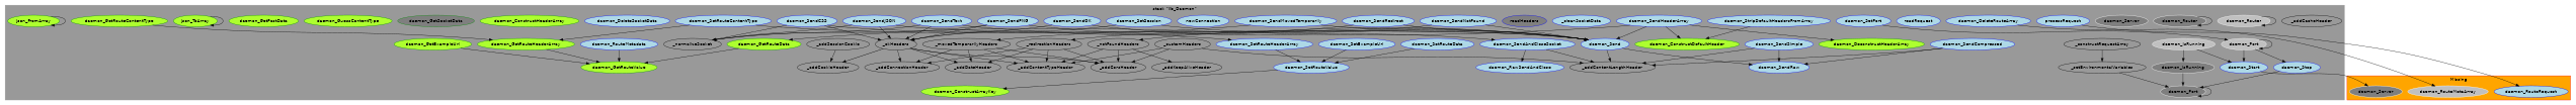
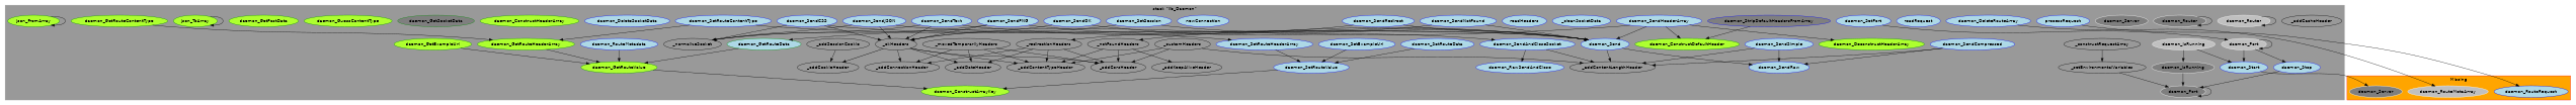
  digraph {
    clusterrank=true
    fontname="DejaVu Sans"
    node [fontname="DejaVu Sans" color=Blue fillcolor=LightBlue style=filled]
    edge [fontname="DejaVu Sans"]
    n1 [label=_redirectionHeaders color="" fillcolor="" style=""]
    n2 [label=_notFoundHeaders color="" fillcolor="" style=""]
    n3 [label=_normalizeSocket color="" fillcolor="" style=""]
    n4 [label=_movedTemporarilyHeaders color="" fillcolor="" style=""]
    n5 [label=_constructRequestArray color="" fillcolor="" style=""]
    n6 [label=_customHeaders color="" fillcolor="" style=""]
    n7 [label=_okHeaders color="" fillcolor="" style=""]
    n8 [label=_addCacheHeader color="" fillcolor="" style=""]
    n9 [label=_addConnectionHeader color="" fillcolor="" style=""]
    n10 [label=_addContentTypeHeader color="" fillcolor="" style=""]
    n11 [label=_addDateHeader color="" fillcolor="" style=""]
    n12 [label=_addCookieHeader color="" fillcolor="" style=""]
    n13 [label=_addContentLengthHeader color="" fillcolor="" style=""]
    n14 [label=_addSessionCookie color="" fillcolor="" style=""]
    n15 [label=_setEnvironmentalVariables color="" fillcolor="" style=""]
    n16 [label=_addCorsHeader color="" fillcolor="" style=""]
    n17 [label=_addKeepAliveHeader color="" fillcolor="" style=""]
    n18 [color=white fillcolor=grey label=daemon_Port]
    n19 [color=white fillcolor=grey label=daemon_Router]
    n20 [color=white fillcolor=grey label=daemon_RouteMetaArray]
    n21 [color=white fillcolor=grey label=daemon_IsRunning]
    n22 [color=white fillcolor=grey50 label=daemon_Router]
    n23 [color=white fillcolor=grey50 label=deamon_Server]
    n24 [color=white fillcolor=grey50 label=daemon_IsRunning]
    n25 [color=white fillcolor=grey50 label=daemon_Server]
    n26 [color=white fillcolor=grey50 label=daemon_Port]
    n27 [label=daemon_SendCompressed]
    n28 [label=daemon_SendNotFound]
    n29 [label=daemon_SendText]
    n30 [label=readRequest]
-   n31 [label=daemon_StripDefaultHeadersFromArray]
+   n31 [fillcolor=grey50 label=daemon_StripDefaultHeadersFromArray]
    n32 [label=daemon_DeleteRouteArray]
    n33 [label=daemon_SetSession]
    n34 [label=_cleanSocketData]
-   n35 [fillcolor=grey50 label=readHeaders]
+   n35 [label=readHeaders]
    n36 [label=daemon_Start]
    n37 [label=daemon_SetPort]
    n38 [label=daemon_SetExampleUrl]
    n39 [label=daemon_SetRouteValue]
    n40 [label=daemon_SendSimple]
    n41 [label=daemon_SendOK]
    n42 [label=daemon_SetRouteData]
    n43 [label=daemon_SendRaw]
    n44 [label=daemon_SetRouteHeaderArray]
    n45 [label=daemon_RouteMetadata]
    n46 [label=daemon_SendRedirect]
    n47 [label=newConnection]
    n48 [label=daemon_Send]
    n49 [label=daemon_Stop]
-   n50 [label=daemon_SendMovedTemporarily]
    n51 [label=daemon_RawSendAndClose]
    n52 [label=daemon_SendJSON]
    n53 [label=daemon_SendHeaderArray]
    n54 [label=daemon_SendCSS]
    n55 [label=processRequest]
    n56 [label=daemon_SendPNG]
    n57 [label=daemon_SendAndCloseSocket]
    n58 [label=daemon_SetRouteContentType]
    n59 [label=daemon_RouteRequest]
    n60 [label=daemon_DeleteSocketData]
    n61 [color=Green4 fillcolor=GreenYellow label=daemon_ConstructHeaderArray]
    n62 [color=Green4 fillcolor=GreenYellow label=daemon_GetRouteHeaderArray]
    n63 [color=Green4 fillcolor=GreenYellow label=daemon_ConstructArrayKey]
    n64 [color=Green4 fillcolor=grey50 label=daemon_GetSocketData]
    n65 [color=Green4 fillcolor=GreenYellow label=daemon_GuessContentType]
    n66 [color=Green4 fillcolor=GreenYellow label=daemon_GetPostData]
    n67 [color=Green4 fillcolor=GreenYellow label=daemon_GetExampleUrl]
-   n68 [color=Green4 fillcolor=GreenYellow label=daemon_GetRouteData]
+   n68 [color=Green4 label=daemon_GetRouteData]
    n69 [color=Green4 fillcolor=GreenYellow label=daemon_ConstructDefaultHeader]
    n70 [color=Green4 fillcolor=GreenYellow label=daemon_DeconstructHeaderArray]
    n71 [color=Green4 fillcolor=GreenYellow label=json_ToArray]
    n72 [color=Green4 fillcolor=GreenYellow label=daemon_GetRouteValue]
    n73 [color=Green4 fillcolor=GreenYellow label=daemon_GetRouteContentType]
    n74 [color=Green4 fillcolor=GreenYellow label=json_FromArray]
    subgraph sub_1 {
      n1
      n2
      n3
      n4
      n5
      n6
      n7
    }
    subgraph sub_2 {
      n8
      n9
      n10
      n11
      n12
      n13
      n14
      n15
      n16
      n17
    }
    subgraph sub_3 {
      n18
      n19
      n20
      n21
    }
    subgraph sub_4 {
      n22
      n23
      n24
      n25
      n26
    }
    subgraph sub_5 {
      n27
      n28
      n29
      n30
      n31
      n32
      n33
      n34
      n35
      n36
      n37
      n38
      n39
      n40
      n41
      n42
      n43
      n44
      n45
      n46
      n47
      n48
      n49
-     n50
      n51
      n52
      n53
      n54
      n55
      n56
      n57
      n58
      n59
      n60
    }
    subgraph sub_6 {
      n61
      n62
      n63
      n64
      n65
      n66
      n67
      n68
      n69
      n70
      n71
      n72
      n73
      n74
    }
    subgraph cluster_7 {
      color=red
      fillcolor=orange
      label=Missing
      style=filled
      n20
      n23
      n59
    }
    subgraph cluster_8 {
      color=grey60
      fillcolor=grey60
      label="stack \"lib_Daemon\""
      style=filled
      n1
      n2
      n3
      n4
      n5
      n6
      n7
      n8
      n9
      n10
      n11
      n12
      n13
      n14
      n15
      n16
      n17
      n18
      n19
      n21
      n22
      n24
      n25
      n26
      n27
      n28
      n29
      n30
      n31
      n32
      n33
      n34
      n35
      n36
      n37
      n38
      n39
      n40
      n41
      n42
      n43
      n44
      n45
      n46
      n47
      n48
      n49
-     n50
      n51
      n52
      n53
      n54
      n55
      n56
      n57
      n58
      n60
      n61
      n62
      n63
      n64
      n65
      n66
      n67
      n68
      n69
      n70
      n71
      n72
      n73
      n74
    }
    n1 -> n9
    n1 -> n10
    n1 -> n11
    n1 -> n16
    n2 -> n10
    n2 -> n16
    n2 -> n17
    n4 -> n9
    n4 -> n10
    n4 -> n11
    n4 -> n16
    n5 -> n15
    n6 -> n10
    n6 -> n13
    n6 -> n16
    n7 -> n9
    n7 -> n10
    n7 -> n11
    n7 -> n12
    n7 -> n16
    n14 -> n12
    n15 -> n26
    n18 -> n18
    n18 -> n36
    n18 -> n49
    n19 -> n19
    n21 -> n24
    n21 -> n36
    n22 -> n22
    n24 -> n26
    n26 -> n26
    n27 -> n13
    n27 -> n43
    n28 -> n2
    n28 -> n48
    n29 -> n3
    n29 -> n7
    n29 -> n48
    n31 -> n69
    n32 -> n20
    n33 -> n7
    n33 -> n48
    n36 -> n23
    n37 -> n18
    n38 -> n39
    n39 -> n63
    n40 -> n13
    n40 -> n43
    n41 -> n7
    n41 -> n57
    n42 -> n39
    n44 -> n39
    n45 -> n72
    n46 -> n1
    n46 -> n48
    n48 -> n13
    n48 -> n43
    n49 -> n26
-   n50 -> n4
-   n50 -> n48
    n52 -> n3
    n52 -> n7
    n52 -> n48
    n53 -> n48
    n53 -> n68
    n53 -> n69
    n53 -> n70
    n54 -> n3
    n54 -> n7
    n54 -> n48
    n55 -> n59
    n56 -> n3
    n56 -> n7
    n56 -> n48
    n57 -> n13
    n57 -> n51
    n58 -> n44
    n58 -> n62
    n62 -> n72
    n67 -> n72
    n68 -> n72
    n71 -> n71
+   n72 -> n63
    n73 -> n62
    n74 -> n74
  }
